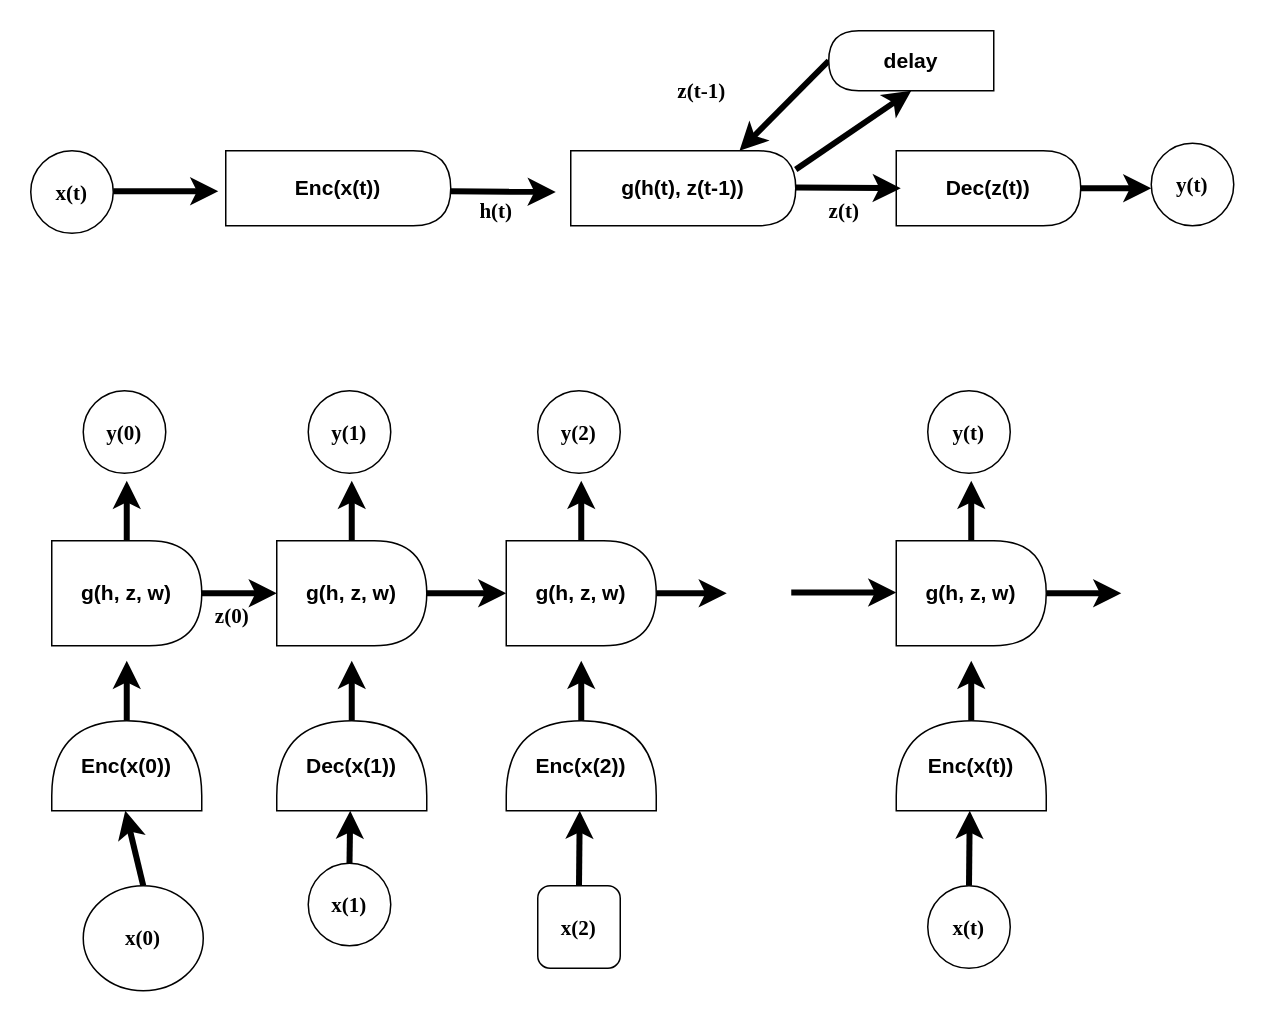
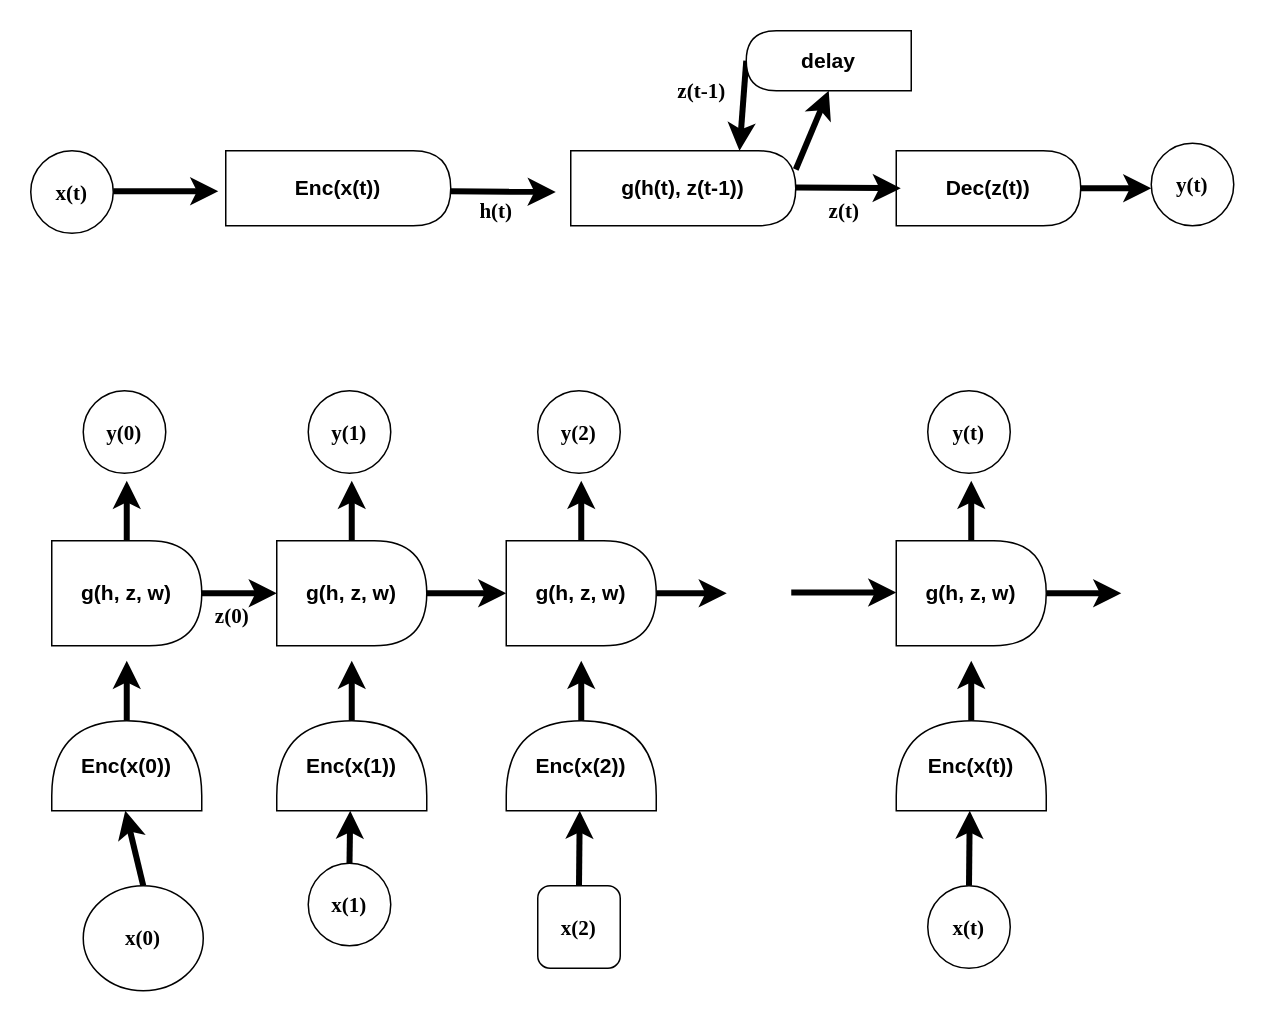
  <mxCell id="0" />
  <mxCell id="1" parent="0" />
  <mxCell id="2" value="&lt;h3&gt;Enc(x(t))&lt;/h3&gt;" style="shape=delay;whiteSpace=wrap;html=1;" vertex="1" parent="1"><mxGeometry x="150" y="100" width="150" height="50" as="geometry" /></mxCell>
  <mxCell id="3" value="&lt;h3&gt;&lt;font face=&quot;Georgia&quot;&gt;x(t)&lt;/font&gt;&lt;/h3&gt;" style="ellipse;whiteSpace=wrap;html=1;aspect=fixed;" vertex="1" parent="1"><mxGeometry x="20" y="100" width="55" height="55" as="geometry" /></mxCell>
  <mxCell id="4" value="" style="endArrow=classic;html=1;strokeWidth=4;" edge="1" parent="1"><mxGeometry width="50" height="50" relative="1" as="geometry"><mxPoint x="75" y="127" as="sourcePoint" /><mxPoint x="145" y="127" as="targetPoint" /></mxGeometry></mxCell>
  <mxCell id="5" style="edgeStyle=none;html=1;exitX=1;exitY=0.5;exitDx=0;exitDy=0;entryX=0.75;entryY=0;entryDx=0;entryDy=0;strokeWidth=4;fontFamily=Georgia;" edge="1" parent="1" source="6" target="10"><mxGeometry relative="1" as="geometry" /></mxCell>
- <mxCell id="6" value="&lt;h3&gt;delay&lt;/h3&gt;" style="shape=delay;whiteSpace=wrap;html=1;direction=west;" vertex="1" parent="1"><mxGeometry x="552" y="20" width="110" height="40" as="geometry" /></mxCell>
+ <mxCell id="6" value="&lt;h3&gt;delay&lt;/h3&gt;" style="shape=delay;whiteSpace=wrap;html=1;direction=west;" vertex="1" parent="1"><mxGeometry x="497" y="20" width="110" height="40" as="geometry" /></mxCell>
  <mxCell id="7" value="" style="endArrow=classic;html=1;strokeWidth=4;" edge="1" parent="1"><mxGeometry width="50" height="50" relative="1" as="geometry"><mxPoint x="300" y="127" as="sourcePoint" /><mxPoint x="370" y="127.5" as="targetPoint" /></mxGeometry></mxCell>
  <mxCell id="8" value="&lt;h3&gt;h(t)&lt;/h3&gt;" style="text;html=1;align=center;verticalAlign=middle;resizable=0;points=[];autosize=1;strokeColor=none;fillColor=none;fontFamily=Georgia;" vertex="1" parent="1"><mxGeometry x="305" y="110" width="50" height="60" as="geometry" /></mxCell>
  <mxCell id="9" style="edgeStyle=none;html=1;exitX=1;exitY=0.25;exitDx=0;exitDy=0;entryX=0.5;entryY=0;entryDx=0;entryDy=0;strokeWidth=4;fontFamily=Georgia;" edge="1" parent="1" source="10" target="6"><mxGeometry relative="1" as="geometry" /></mxCell>
  <mxCell id="10" value="&lt;h3&gt;g(h(t), z(t-1))&lt;/h3&gt;" style="shape=delay;whiteSpace=wrap;html=1;" vertex="1" parent="1"><mxGeometry x="380" y="100" width="150" height="50" as="geometry" /></mxCell>
  <mxCell id="11" style="edgeStyle=none;html=1;strokeWidth=4;fontFamily=Georgia;" edge="1" parent="1" source="12"><mxGeometry relative="1" as="geometry"><mxPoint x="767" y="125" as="targetPoint" /></mxGeometry></mxCell>
  <mxCell id="12" value="&lt;h3&gt;Dec(z(t))&lt;/h3&gt;" style="shape=delay;whiteSpace=wrap;html=1;" vertex="1" parent="1"><mxGeometry x="597" y="100" width="123" height="50" as="geometry" /></mxCell>
  <mxCell id="13" value="" style="endArrow=classic;html=1;strokeWidth=4;" edge="1" parent="1"><mxGeometry width="50" height="50" relative="1" as="geometry"><mxPoint x="530" y="124.5" as="sourcePoint" /><mxPoint x="600" y="125" as="targetPoint" /></mxGeometry></mxCell>
  <mxCell id="14" value="&lt;h3&gt;z(t)&lt;/h3&gt;" style="text;html=1;align=center;verticalAlign=middle;resizable=0;points=[];autosize=1;strokeColor=none;fillColor=none;fontFamily=Georgia;" vertex="1" parent="1"><mxGeometry x="537" y="110" width="50" height="60" as="geometry" /></mxCell>
  <mxCell id="15" value="&lt;h3&gt;z(t-1)&lt;/h3&gt;" style="text;html=1;align=center;verticalAlign=middle;resizable=0;points=[];autosize=1;strokeColor=none;fillColor=none;fontFamily=Georgia;" vertex="1" parent="1"><mxGeometry x="437" y="30" width="60" height="60" as="geometry" /></mxCell>
  <mxCell id="16" value="&lt;h3&gt;&lt;font face=&quot;Georgia&quot;&gt;y(t)&lt;/font&gt;&lt;/h3&gt;" style="ellipse;whiteSpace=wrap;html=1;aspect=fixed;" vertex="1" parent="1"><mxGeometry x="767" y="95" width="55" height="55" as="geometry" /></mxCell>
  <mxCell id="17" style="edgeStyle=none;html=1;exitX=0.5;exitY=0;exitDx=0;exitDy=0;strokeWidth=4;fontFamily=Georgia;" edge="1" parent="1" source="18"><mxGeometry relative="1" as="geometry"><mxPoint x="83" y="540" as="targetPoint" /></mxGeometry></mxCell>
  <mxCell id="18" value="&lt;h3&gt;&lt;font face=&quot;Georgia&quot;&gt;x(0)&lt;/font&gt;&lt;/h3&gt;" style="ellipse;whiteSpace=wrap;html=1;aspect=fixed;" vertex="1" parent="1"><mxGeometry x="55" y="590" width="80" height="70" as="geometry" /></mxCell>
  <mxCell id="19" style="edgeStyle=none;html=1;exitX=1;exitY=0.5;exitDx=0;exitDy=0;strokeWidth=4;fontFamily=Georgia;" edge="1" parent="1" source="20"><mxGeometry relative="1" as="geometry"><mxPoint x="84" y="440" as="targetPoint" /></mxGeometry></mxCell>
  <mxCell id="20" value="&lt;h3&gt;Enc(x(0))&lt;/h3&gt;" style="shape=delay;whiteSpace=wrap;html=1;direction=north;" vertex="1" parent="1"><mxGeometry x="34" y="480" width="100" height="60" as="geometry" /></mxCell>
  <mxCell id="21" style="edgeStyle=none;html=1;strokeWidth=4;fontFamily=Georgia;" edge="1" parent="1" source="23"><mxGeometry relative="1" as="geometry"><mxPoint x="84" y="320" as="targetPoint" /></mxGeometry></mxCell>
  <mxCell id="22" style="edgeStyle=none;html=1;exitX=1;exitY=0.5;exitDx=0;exitDy=0;entryX=0;entryY=0.5;entryDx=0;entryDy=0;strokeWidth=4;fontFamily=Georgia;" edge="1" parent="1" source="23" target="31"><mxGeometry relative="1" as="geometry" /></mxCell>
  <mxCell id="23" value="&lt;h3&gt;g(h, z, w)&lt;/h3&gt;" style="shape=delay;whiteSpace=wrap;html=1;" vertex="1" parent="1"><mxGeometry x="34" y="360" width="100" height="70" as="geometry" /></mxCell>
  <mxCell id="24" value="&lt;h3&gt;&lt;font face=&quot;Georgia&quot;&gt;y(0)&lt;/font&gt;&lt;/h3&gt;" style="ellipse;whiteSpace=wrap;html=1;aspect=fixed;" vertex="1" parent="1"><mxGeometry x="55" y="260" width="55" height="55" as="geometry" /></mxCell>
  <mxCell id="25" style="edgeStyle=none;html=1;exitX=0.5;exitY=0;exitDx=0;exitDy=0;strokeWidth=4;fontFamily=Georgia;" edge="1" parent="1" source="26"><mxGeometry relative="1" as="geometry"><mxPoint x="233" y="540" as="targetPoint" /></mxGeometry></mxCell>
  <mxCell id="26" value="&lt;h3&gt;&lt;font face=&quot;Georgia&quot;&gt;x(1)&lt;/font&gt;&lt;/h3&gt;" style="ellipse;whiteSpace=wrap;html=1;aspect=fixed;" vertex="1" parent="1"><mxGeometry x="205" y="575" width="55" height="55" as="geometry" /></mxCell>
  <mxCell id="27" style="edgeStyle=none;html=1;exitX=1;exitY=0.5;exitDx=0;exitDy=0;strokeWidth=4;fontFamily=Georgia;" edge="1" parent="1" source="28"><mxGeometry relative="1" as="geometry"><mxPoint x="234" y="440" as="targetPoint" /></mxGeometry></mxCell>
- <mxCell id="28" value="&lt;h3&gt;Dec(x(1))&lt;/h3&gt;" style="shape=delay;whiteSpace=wrap;html=1;direction=north;" vertex="1" parent="1"><mxGeometry x="184" y="480" width="100" height="60" as="geometry" /></mxCell>
+ <mxCell id="28" value="&lt;h3&gt;Enc(x(1))&lt;/h3&gt;" style="shape=delay;whiteSpace=wrap;html=1;direction=north;" vertex="1" parent="1"><mxGeometry x="184" y="480" width="100" height="60" as="geometry" /></mxCell>
  <mxCell id="29" style="edgeStyle=none;html=1;strokeWidth=4;fontFamily=Georgia;" edge="1" parent="1" source="31"><mxGeometry relative="1" as="geometry"><mxPoint x="234" y="320" as="targetPoint" /></mxGeometry></mxCell>
  <mxCell id="30" style="edgeStyle=none;html=1;exitX=1;exitY=0.5;exitDx=0;exitDy=0;entryX=0;entryY=0.5;entryDx=0;entryDy=0;strokeWidth=4;fontFamily=Georgia;" edge="1" parent="1" source="31" target="39"><mxGeometry relative="1" as="geometry" /></mxCell>
  <mxCell id="31" value="&lt;h3&gt;g(h, z, w)&lt;/h3&gt;" style="shape=delay;whiteSpace=wrap;html=1;" vertex="1" parent="1"><mxGeometry x="184" y="360" width="100" height="70" as="geometry" /></mxCell>
  <mxCell id="32" value="&lt;h3&gt;&lt;font face=&quot;Georgia&quot;&gt;y(1)&lt;/font&gt;&lt;/h3&gt;" style="ellipse;whiteSpace=wrap;html=1;aspect=fixed;" vertex="1" parent="1"><mxGeometry x="205" y="260" width="55" height="55" as="geometry" /></mxCell>
  <mxCell id="33" style="edgeStyle=none;html=1;exitX=0.5;exitY=0;exitDx=0;exitDy=0;strokeWidth=4;fontFamily=Georgia;" edge="1" parent="1" source="34"><mxGeometry relative="1" as="geometry"><mxPoint x="386" y="540" as="targetPoint" /></mxGeometry></mxCell>
  <mxCell id="34" value="&lt;h3&gt;&lt;font face=&quot;Georgia&quot;&gt;x(2)&lt;/font&gt;&lt;/h3&gt;" style="whiteSpace=wrap;html=1;aspect=fixed;rounded=1;" vertex="1" parent="1"><mxGeometry x="358" y="590" width="55" height="55" as="geometry" /></mxCell>
  <mxCell id="35" style="edgeStyle=none;html=1;exitX=1;exitY=0.5;exitDx=0;exitDy=0;strokeWidth=4;fontFamily=Georgia;" edge="1" parent="1" source="36"><mxGeometry relative="1" as="geometry"><mxPoint x="387" y="440" as="targetPoint" /></mxGeometry></mxCell>
  <mxCell id="36" value="&lt;h3&gt;Enc(x(2))&lt;/h3&gt;" style="shape=delay;whiteSpace=wrap;html=1;direction=north;" vertex="1" parent="1"><mxGeometry x="337" y="480" width="100" height="60" as="geometry" /></mxCell>
  <mxCell id="37" style="edgeStyle=none;html=1;strokeWidth=4;fontFamily=Georgia;" edge="1" parent="1" source="39"><mxGeometry relative="1" as="geometry"><mxPoint x="387" y="320" as="targetPoint" /></mxGeometry></mxCell>
  <mxCell id="38" style="edgeStyle=none;html=1;strokeWidth=4;fontFamily=Georgia;" edge="1" parent="1" source="39"><mxGeometry relative="1" as="geometry"><mxPoint x="484" y="395" as="targetPoint" /></mxGeometry></mxCell>
  <mxCell id="39" value="&lt;h3&gt;g(h, z, w)&lt;/h3&gt;" style="shape=delay;whiteSpace=wrap;html=1;" vertex="1" parent="1"><mxGeometry x="337" y="360" width="100" height="70" as="geometry" /></mxCell>
  <mxCell id="40" value="&lt;h3&gt;&lt;font face=&quot;Georgia&quot;&gt;y(2)&lt;/font&gt;&lt;/h3&gt;" style="ellipse;whiteSpace=wrap;html=1;aspect=fixed;" vertex="1" parent="1"><mxGeometry x="358" y="260" width="55" height="55" as="geometry" /></mxCell>
  <mxCell id="41" style="edgeStyle=none;html=1;exitX=0.5;exitY=0;exitDx=0;exitDy=0;strokeWidth=4;fontFamily=Georgia;" edge="1" parent="1" source="42"><mxGeometry relative="1" as="geometry"><mxPoint x="646" y="540" as="targetPoint" /></mxGeometry></mxCell>
  <mxCell id="42" value="&lt;h3&gt;&lt;font face=&quot;Georgia&quot;&gt;x(t)&lt;/font&gt;&lt;/h3&gt;" style="ellipse;whiteSpace=wrap;html=1;aspect=fixed;" vertex="1" parent="1"><mxGeometry x="618" y="590" width="55" height="55" as="geometry" /></mxCell>
  <mxCell id="43" style="edgeStyle=none;html=1;exitX=1;exitY=0.5;exitDx=0;exitDy=0;strokeWidth=4;fontFamily=Georgia;" edge="1" parent="1" source="44"><mxGeometry relative="1" as="geometry"><mxPoint x="647" y="440" as="targetPoint" /></mxGeometry></mxCell>
  <mxCell id="44" value="&lt;h3&gt;Enc(x(t))&lt;/h3&gt;" style="shape=delay;whiteSpace=wrap;html=1;direction=north;" vertex="1" parent="1"><mxGeometry x="597" y="480" width="100" height="60" as="geometry" /></mxCell>
  <mxCell id="45" style="edgeStyle=none;html=1;strokeWidth=4;fontFamily=Georgia;" edge="1" parent="1" source="47"><mxGeometry relative="1" as="geometry"><mxPoint x="647" y="320" as="targetPoint" /></mxGeometry></mxCell>
  <mxCell id="46" style="edgeStyle=none;html=1;exitX=1;exitY=0.5;exitDx=0;exitDy=0;strokeWidth=4;fontFamily=Georgia;" edge="1" parent="1" source="47"><mxGeometry relative="1" as="geometry"><mxPoint x="747" y="395" as="targetPoint" /></mxGeometry></mxCell>
  <mxCell id="47" value="&lt;h3&gt;g(h, z, w)&lt;/h3&gt;" style="shape=delay;whiteSpace=wrap;html=1;" vertex="1" parent="1"><mxGeometry x="597" y="360" width="100" height="70" as="geometry" /></mxCell>
  <mxCell id="48" value="&lt;h3&gt;&lt;font face=&quot;Georgia&quot;&gt;y(t)&lt;/font&gt;&lt;/h3&gt;" style="ellipse;whiteSpace=wrap;html=1;aspect=fixed;" vertex="1" parent="1"><mxGeometry x="618" y="260" width="55" height="55" as="geometry" /></mxCell>
  <mxCell id="49" value="" style="endArrow=classic;html=1;strokeWidth=4;" edge="1" parent="1"><mxGeometry width="50" height="50" relative="1" as="geometry"><mxPoint x="527" y="394.5" as="sourcePoint" /><mxPoint x="597" y="394.5" as="targetPoint" /></mxGeometry></mxCell>
  <mxCell id="50" value="&lt;h3&gt;z(0)&lt;/h3&gt;" style="text;html=1;align=center;verticalAlign=middle;resizable=0;points=[];autosize=1;strokeColor=none;fillColor=none;fontFamily=Georgia;" vertex="1" parent="1"><mxGeometry x="129" y="380" width="50" height="60" as="geometry" /></mxCell>
